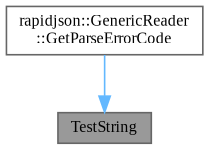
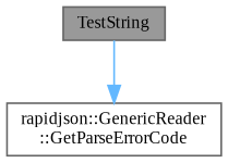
  digraph {
    rankdir=TB
    fontname="Liberation Serif"
    node [fontname="Liberation Serif" fontsize=10 shape=box style=filled]
    n1 [color=gray40 fillcolor=grey60 fontcolor=black height=0.2 label=TestString width=0.4]
    n2 [color=grey40 fillcolor=white height=0.2 label="rapidjson::GenericReader\l::GetParseErrorCode" width=0.4]
-   n2 -> n1 [color=steelblue1 fontname="Liberation Serif" fontsize=10 labelfontname=Helvetica labelfontsize=10 style=solid]
+   n1 -> n2 [color=steelblue1 fontname="Liberation Serif" fontsize=10 labelfontname=Helvetica labelfontsize=10 style=solid]
  }
